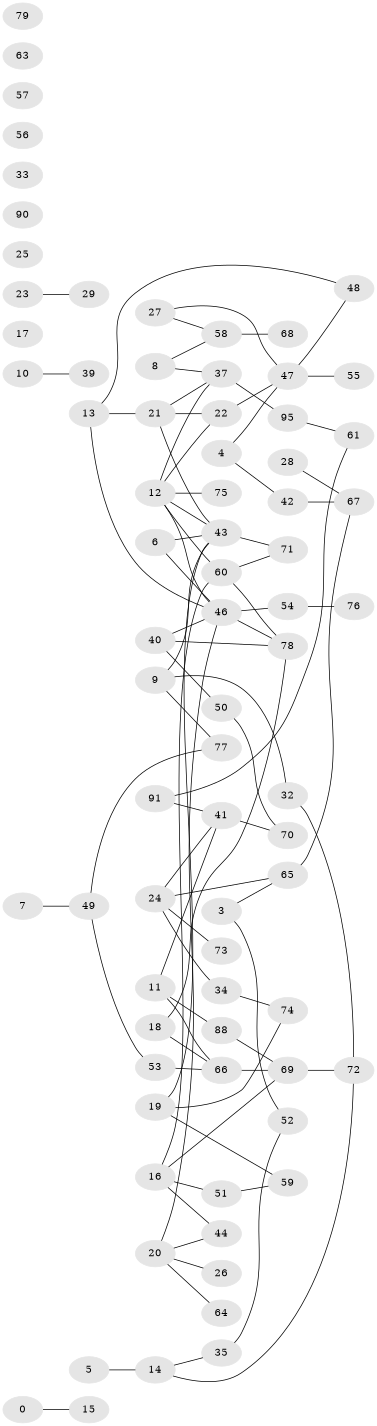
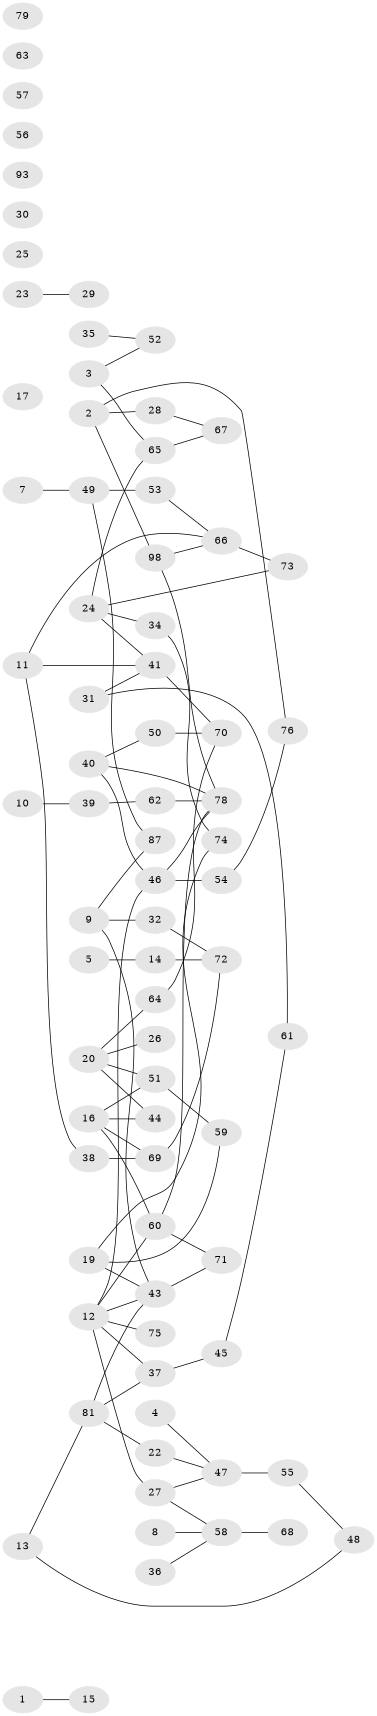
  graph {
    rankdir=LR
    node [color=gray90 style=filled]
-   1 [label=0]
+   1
    15
-   18
+   2
+   18 [label=98]
    28
    76
    66
    78
    67
    3
    52
    65
    4
-   42
    47
    48
    55
    5
    14
    35
    72
-   6
    43
    46
    71
    54
    7
    49
-   77
+   77 [label=87]
    53
    8
    37
    58
-   45 [label=95]
+   45
    68
    9
    32
    69
    10
    39
+   62
    11
-   38 [label=88]
+   38
    41
    70
    73
    12
    27
    60
    75
    13
-   21
+   21 [label=81]
    22
    16
    44
    51
    59
    17
    19
    74
    20
    26
    64
    23
    29
    24
    34
    25
-   30 [label=90]
-   31 [label=91]
+   30
+   31
    61
-   33
+   33 [label=93]
+   36
    40
    50
    56
    57
    63
    79
    1 -- 15
+   2 -- 18
+   2 -- 28
+   2 -- 76
    18 -- 66
    18 -- 78
    28 -- 67
-   66 -- 69
+   66 -- 73
    3 -- 52
    3 -- 65
    65 -- 67
-   4 -- 42
    4 -- 47
-   42 -- 67
-   47 -- 48
+   55 -- 48
    47 -- 55
    5 -- 14
-   14 -- 35
    14 -- 72
    35 -- 52
-   6 -- 43
-   6 -- 46
    43 -- 71
    46 -- 78
    46 -- 54
    54 -- 76
    7 -- 49
    49 -- 77
    49 -- 53
    53 -- 66
-   8 -- 37
    8 -- 58
    37 -- 45
    58 -- 68
    45 -- 61
    9 -- 43
    9 -- 77
    9 -- 32
    32 -- 72
    69 -- 72
    10 -- 39
+   39 -- 62
+   62 -- 78
    11 -- 66
    11 -- 38
    11 -- 41
    38 -- 69
    41 -- 70
    12 -- 43
    12 -- 46
    12 -- 37
-   12 -- 22
+   12 -- 27
    12 -- 60
    12 -- 75
    27 -- 47
    27 -- 58
    60 -- 78
    60 -- 71
    13 -- 48
-   13 -- 46
    13 -- 21
    21 -- 43
    21 -- 37
    21 -- 22
    22 -- 47
    16 -- 69
    16 -- 60
    16 -- 44
    16 -- 51
    51 -- 59
    19 -- 43
    19 -- 59
    19 -- 74
-   20 -- 46
+   20 -- 51
    20 -- 44
    20 -- 26
    20 -- 64
+   64 -- 70
    23 -- 29
    24 -- 65
    24 -- 41
    24 -- 73
    24 -- 34
    34 -- 74
    31 -- 41
    31 -- 61
+   36 -- 58
    40 -- 78
    40 -- 46
    40 -- 50
    50 -- 70
  }
